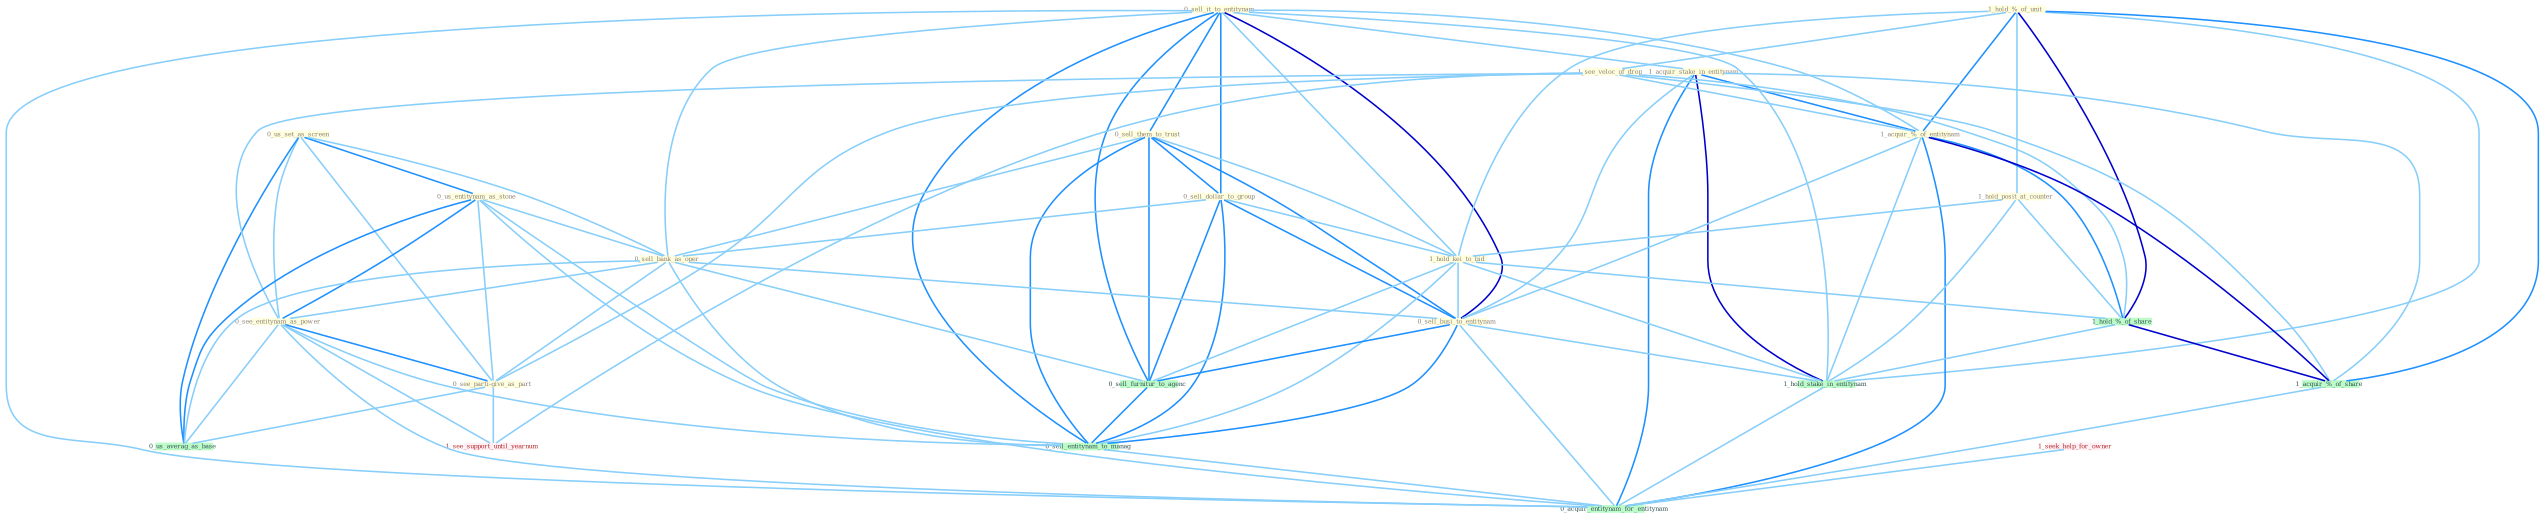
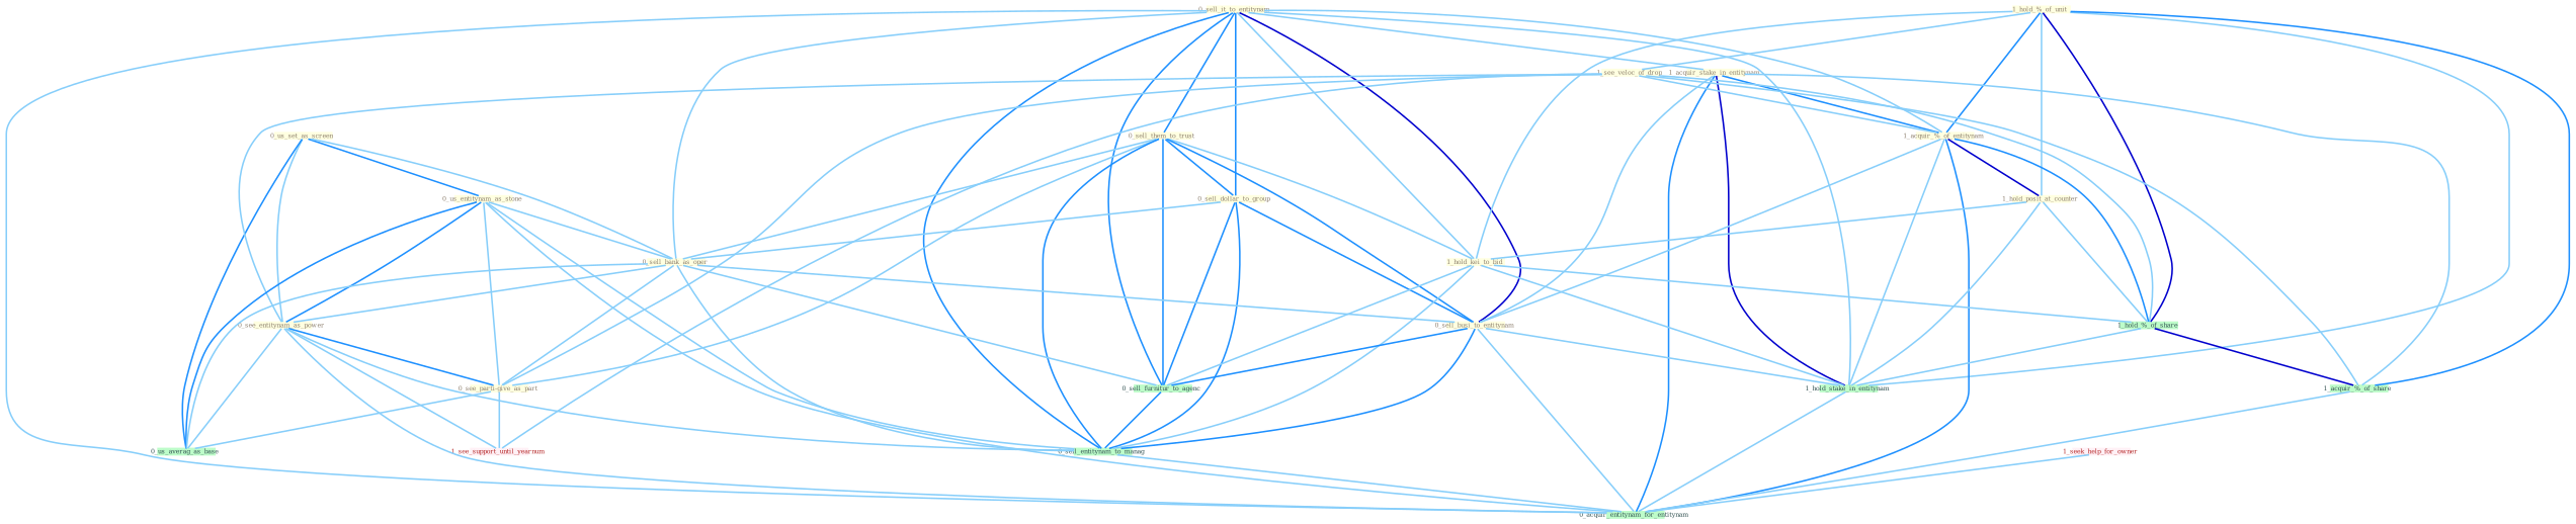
  graph {
    node [color="#ffffe0" fixedsize=true fontcolor="#8b7d6b" fontsize=4 shape=polygon style=filled]
    edge [color="#87cefa" w=1]
    "0_sell_it_to_entitynam " [height=.06 width=.5]
    "0_sell_them_to_trust " [height=.06 width=.5]
    "1_hold_%_of_unit " [height=.06 width=.5]
    "0_sell_dollar_to_group " [height=.06 width=.5]
    "0_us_set_as_screen " [height=.06 width=.5]
    "1_acquir_stake_in_entitynam " [height=.06 width=.5]
    "1_see_veloc_of_drop " [height=.06 width=.5]
    "0_us_entitynam_as_stone " [height=.06 width=.5]
    "0_sell_bank_as_oper " [height=.06 width=.5]
    "1_acquir_%_of_entitynam " [height=.06 width=.5]
    "0_see_entitynam_as_power " [height=.06 width=.5]
    "0_see_parti-give_as_part " [height=.06 width=.5]
    "1_hold_posit_at_counter " [height=.06 width=.5]
    "1_hold_kei_to_bid " [height=.06 width=.5]
    "0_sell_busi_to_entitynam " [height=.06 width=.5]
    "1_seek_help_for_owner " [color="#fff0f5" fontcolor="#b22222" height=.06 width=.5]
    "1_see_support_until_yearnum " [color="#fff0f5" fontcolor="#b22222" height=.06 width=.5]
    "1_hold_stake_in_entitynam " [color="#BDFCC9" fontcolor="#2f4f4f" height=.06 width=.5]
    "0_sell_furnitur_to_agenc " [color="#BDFCC9" fontcolor="#2f4f4f" height=.06 width=.5]
    "0_sell_entitynam_to_manag " [color="#BDFCC9" fontcolor="#2f4f4f" height=.06 width=.5]
    "0_acquir_entitynam_for_entitynam " [color="#BDFCC9" fontcolor="#2f4f4f" height=.06 width=.5]
    "1_hold_%_of_share " [color="#BDFCC9" fontcolor="#2f4f4f" height=.06 width=.5]
    "1_acquir_%_of_share " [color="#BDFCC9" fontcolor="#2f4f4f" height=.06 width=.5]
    "0_us_averag_as_base " [color="#BDFCC9" fontcolor="#2f4f4f" height=.06 width=.5]
    subgraph sub_1 {
      "0_sell_it_to_entitynam "
      "0_sell_them_to_trust "
      "1_hold_%_of_unit "
      "0_sell_dollar_to_group "
      "0_us_set_as_screen "
      "1_acquir_stake_in_entitynam "
      "1_see_veloc_of_drop "
      "0_us_entitynam_as_stone "
      "0_sell_bank_as_oper "
      "1_acquir_%_of_entitynam "
      "0_see_entitynam_as_power "
      "0_see_parti-give_as_part "
      "1_hold_posit_at_counter "
      "1_hold_kei_to_bid "
      "0_sell_busi_to_entitynam "
    }
    subgraph sub_2 {
      "1_seek_help_for_owner "
      "1_see_support_until_yearnum "
    }
    "0_sell_it_to_entitynam " -- "0_sell_them_to_trust " [color="#1e90ff" w=2]
    "0_sell_it_to_entitynam " -- "0_sell_dollar_to_group " [color="#1e90ff" w=2]
    "0_sell_it_to_entitynam " -- "1_acquir_stake_in_entitynam "
    "0_sell_it_to_entitynam " -- "0_sell_bank_as_oper "
    "0_sell_it_to_entitynam " -- "1_acquir_%_of_entitynam "
    "0_sell_it_to_entitynam " -- "1_hold_kei_to_bid "
    "0_sell_it_to_entitynam " -- "0_sell_busi_to_entitynam " [color="#0000cd" w=3]
    "0_sell_it_to_entitynam " -- "1_hold_stake_in_entitynam "
    "0_sell_it_to_entitynam " -- "0_sell_furnitur_to_agenc " [color="#1e90ff" w=2]
    "0_sell_it_to_entitynam " -- "0_sell_entitynam_to_manag " [color="#1e90ff" w=2]
    "0_sell_it_to_entitynam " -- "0_acquir_entitynam_for_entitynam "
    "0_sell_them_to_trust " -- "0_sell_dollar_to_group " [color="#1e90ff" w=2]
    "0_sell_them_to_trust " -- "0_sell_bank_as_oper "
    "0_sell_them_to_trust " -- "1_hold_kei_to_bid "
    "0_sell_them_to_trust " -- "0_sell_busi_to_entitynam " [color="#1e90ff" w=2]
    "0_sell_them_to_trust " -- "0_sell_furnitur_to_agenc " [color="#1e90ff" w=2]
    "0_sell_them_to_trust " -- "0_sell_entitynam_to_manag " [color="#1e90ff" w=2]
    "1_hold_%_of_unit " -- "1_see_veloc_of_drop "
    "1_hold_%_of_unit " -- "1_acquir_%_of_entitynam " [color="#1e90ff" w=2]
    "1_hold_%_of_unit " -- "1_hold_posit_at_counter "
    "1_hold_%_of_unit " -- "1_hold_kei_to_bid "
    "1_hold_%_of_unit " -- "1_hold_stake_in_entitynam "
    "1_hold_%_of_unit " -- "1_hold_%_of_share " [color="#0000cd" w=3]
    "1_hold_%_of_unit " -- "1_acquir_%_of_share " [color="#1e90ff" w=2]
    "0_sell_dollar_to_group " -- "0_sell_bank_as_oper "
-   "0_sell_dollar_to_group " -- "1_hold_kei_to_bid "
    "0_sell_dollar_to_group " -- "0_sell_busi_to_entitynam " [color="#1e90ff" w=2]
    "0_sell_dollar_to_group " -- "0_sell_furnitur_to_agenc " [color="#1e90ff" w=2]
    "0_sell_dollar_to_group " -- "0_sell_entitynam_to_manag " [color="#1e90ff" w=2]
    "0_us_set_as_screen " -- "0_us_entitynam_as_stone " [color="#1e90ff" w=2]
    "0_us_set_as_screen " -- "0_sell_bank_as_oper "
    "0_us_set_as_screen " -- "0_see_entitynam_as_power "
-   "0_us_set_as_screen " -- "0_see_parti-give_as_part "
+   "0_sell_them_to_trust " -- "0_see_parti-give_as_part "
    "0_us_set_as_screen " -- "0_us_averag_as_base " [color="#1e90ff" w=2]
    "1_acquir_stake_in_entitynam " -- "1_acquir_%_of_entitynam " [color="#1e90ff" w=2]
    "1_acquir_stake_in_entitynam " -- "0_sell_busi_to_entitynam "
    "1_acquir_stake_in_entitynam " -- "1_hold_stake_in_entitynam " [color="#0000cd" w=3]
    "1_acquir_stake_in_entitynam " -- "0_acquir_entitynam_for_entitynam " [color="#1e90ff" w=2]
    "1_acquir_stake_in_entitynam " -- "1_acquir_%_of_share "
    "1_see_veloc_of_drop " -- "1_acquir_%_of_entitynam "
    "1_see_veloc_of_drop " -- "0_see_entitynam_as_power "
    "1_see_veloc_of_drop " -- "0_see_parti-give_as_part "
    "1_see_veloc_of_drop " -- "1_see_support_until_yearnum "
    "1_see_veloc_of_drop " -- "1_hold_%_of_share "
    "1_see_veloc_of_drop " -- "1_acquir_%_of_share "
    "0_us_entitynam_as_stone " -- "0_sell_bank_as_oper "
    "0_us_entitynam_as_stone " -- "0_see_entitynam_as_power " [color="#1e90ff" w=2]
    "0_us_entitynam_as_stone " -- "0_see_parti-give_as_part "
    "0_us_entitynam_as_stone " -- "0_sell_entitynam_to_manag "
    "0_us_entitynam_as_stone " -- "0_acquir_entitynam_for_entitynam "
    "0_us_entitynam_as_stone " -- "0_us_averag_as_base " [color="#1e90ff" w=2]
    "0_sell_bank_as_oper " -- "0_see_entitynam_as_power "
    "0_sell_bank_as_oper " -- "0_see_parti-give_as_part "
    "0_sell_bank_as_oper " -- "0_sell_busi_to_entitynam "
    "0_sell_bank_as_oper " -- "0_sell_furnitur_to_agenc "
    "0_sell_bank_as_oper " -- "0_sell_entitynam_to_manag "
    "0_sell_bank_as_oper " -- "0_us_averag_as_base "
    "1_acquir_%_of_entitynam " -- "0_sell_busi_to_entitynam "
    "1_acquir_%_of_entitynam " -- "1_hold_stake_in_entitynam "
    "1_acquir_%_of_entitynam " -- "0_acquir_entitynam_for_entitynam " [color="#1e90ff" w=2]
    "1_acquir_%_of_entitynam " -- "1_hold_%_of_share " [color="#1e90ff" w=2]
-   "1_acquir_%_of_entitynam " -- "1_acquir_%_of_share " [color="#0000cd" w=3]
+   "1_acquir_%_of_entitynam " -- "1_hold_posit_at_counter " [color="#0000cd" w=3]
    "0_see_entitynam_as_power " -- "0_see_parti-give_as_part " [color="#1e90ff" w=2]
    "0_see_entitynam_as_power " -- "1_see_support_until_yearnum "
    "0_see_entitynam_as_power " -- "0_sell_entitynam_to_manag "
    "0_see_entitynam_as_power " -- "0_acquir_entitynam_for_entitynam "
    "0_see_entitynam_as_power " -- "0_us_averag_as_base "
    "0_see_parti-give_as_part " -- "1_see_support_until_yearnum "
    "0_see_parti-give_as_part " -- "0_us_averag_as_base "
    "1_hold_posit_at_counter " -- "1_hold_kei_to_bid "
    "1_hold_posit_at_counter " -- "1_hold_stake_in_entitynam "
    "1_hold_posit_at_counter " -- "1_hold_%_of_share "
-   "1_hold_kei_to_bid " -- "0_sell_busi_to_entitynam "
    "1_hold_kei_to_bid " -- "1_hold_stake_in_entitynam "
    "1_hold_kei_to_bid " -- "0_sell_furnitur_to_agenc "
    "1_hold_kei_to_bid " -- "0_sell_entitynam_to_manag "
    "1_hold_kei_to_bid " -- "1_hold_%_of_share "
    "0_sell_busi_to_entitynam " -- "1_hold_stake_in_entitynam "
    "0_sell_busi_to_entitynam " -- "0_sell_furnitur_to_agenc " [color="#1e90ff" w=2]
    "0_sell_busi_to_entitynam " -- "0_sell_entitynam_to_manag " [color="#1e90ff" w=2]
    "0_sell_busi_to_entitynam " -- "0_acquir_entitynam_for_entitynam "
    "1_seek_help_for_owner " -- "0_acquir_entitynam_for_entitynam "
    "1_hold_stake_in_entitynam " -- "0_acquir_entitynam_for_entitynam "
    "0_sell_furnitur_to_agenc " -- "0_sell_entitynam_to_manag " [color="#1e90ff" w=2]
    "0_sell_entitynam_to_manag " -- "0_acquir_entitynam_for_entitynam "
    "1_hold_%_of_share " -- "1_hold_stake_in_entitynam "
    "1_hold_%_of_share " -- "1_acquir_%_of_share " [color="#0000cd" w=3]
    "1_acquir_%_of_share " -- "0_acquir_entitynam_for_entitynam "
  }
